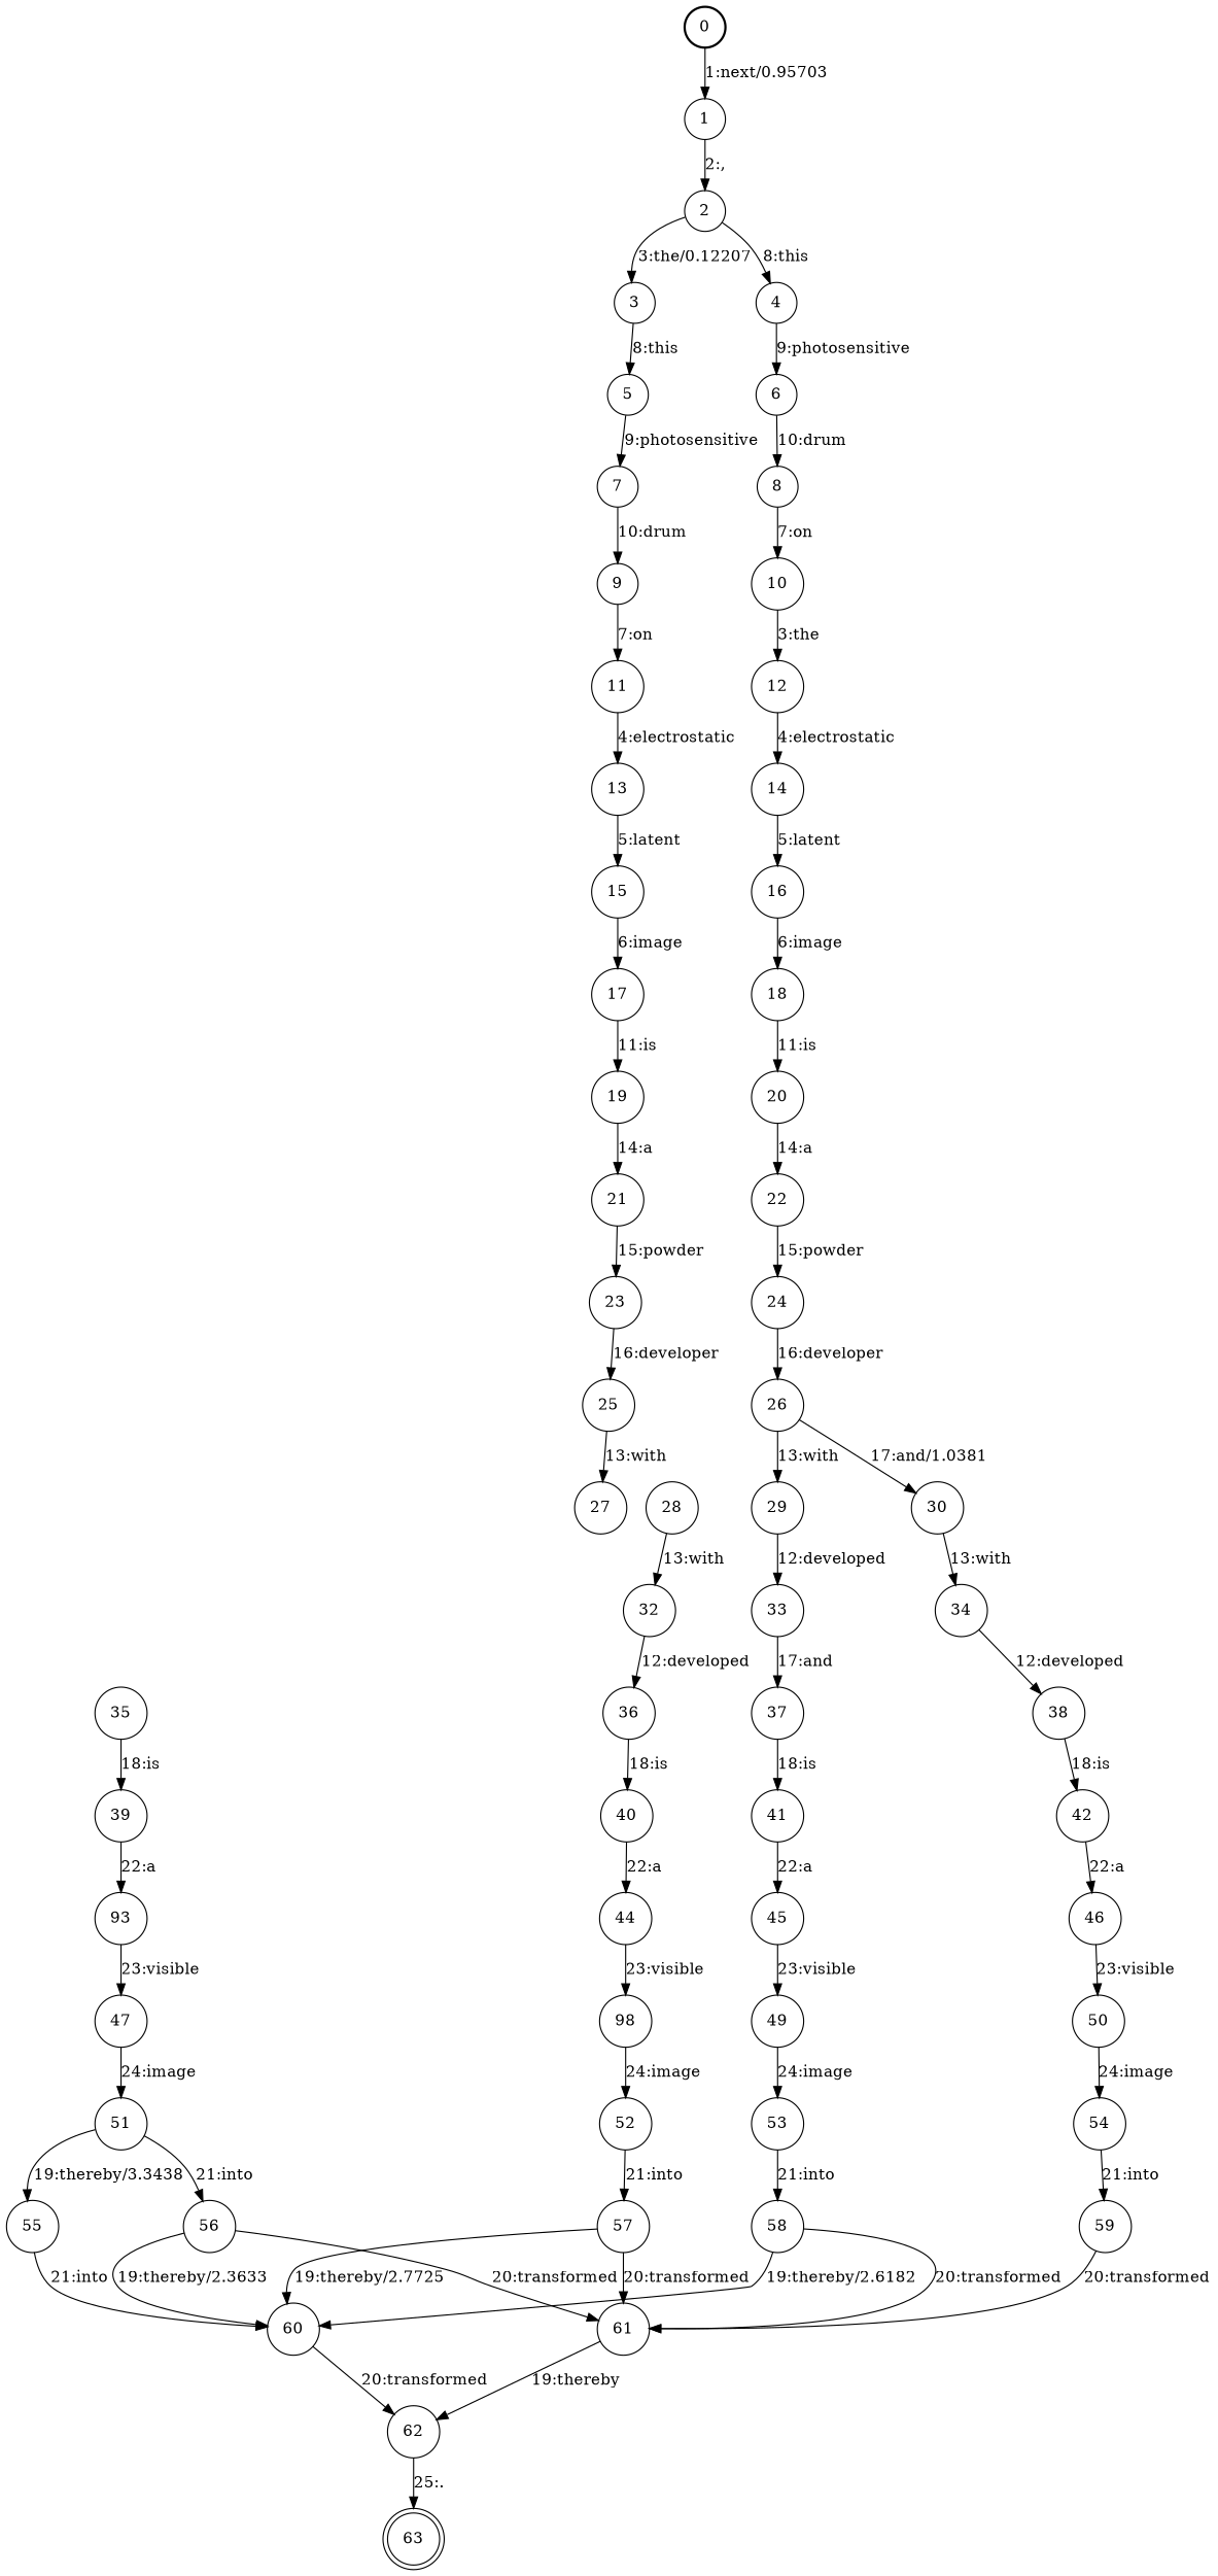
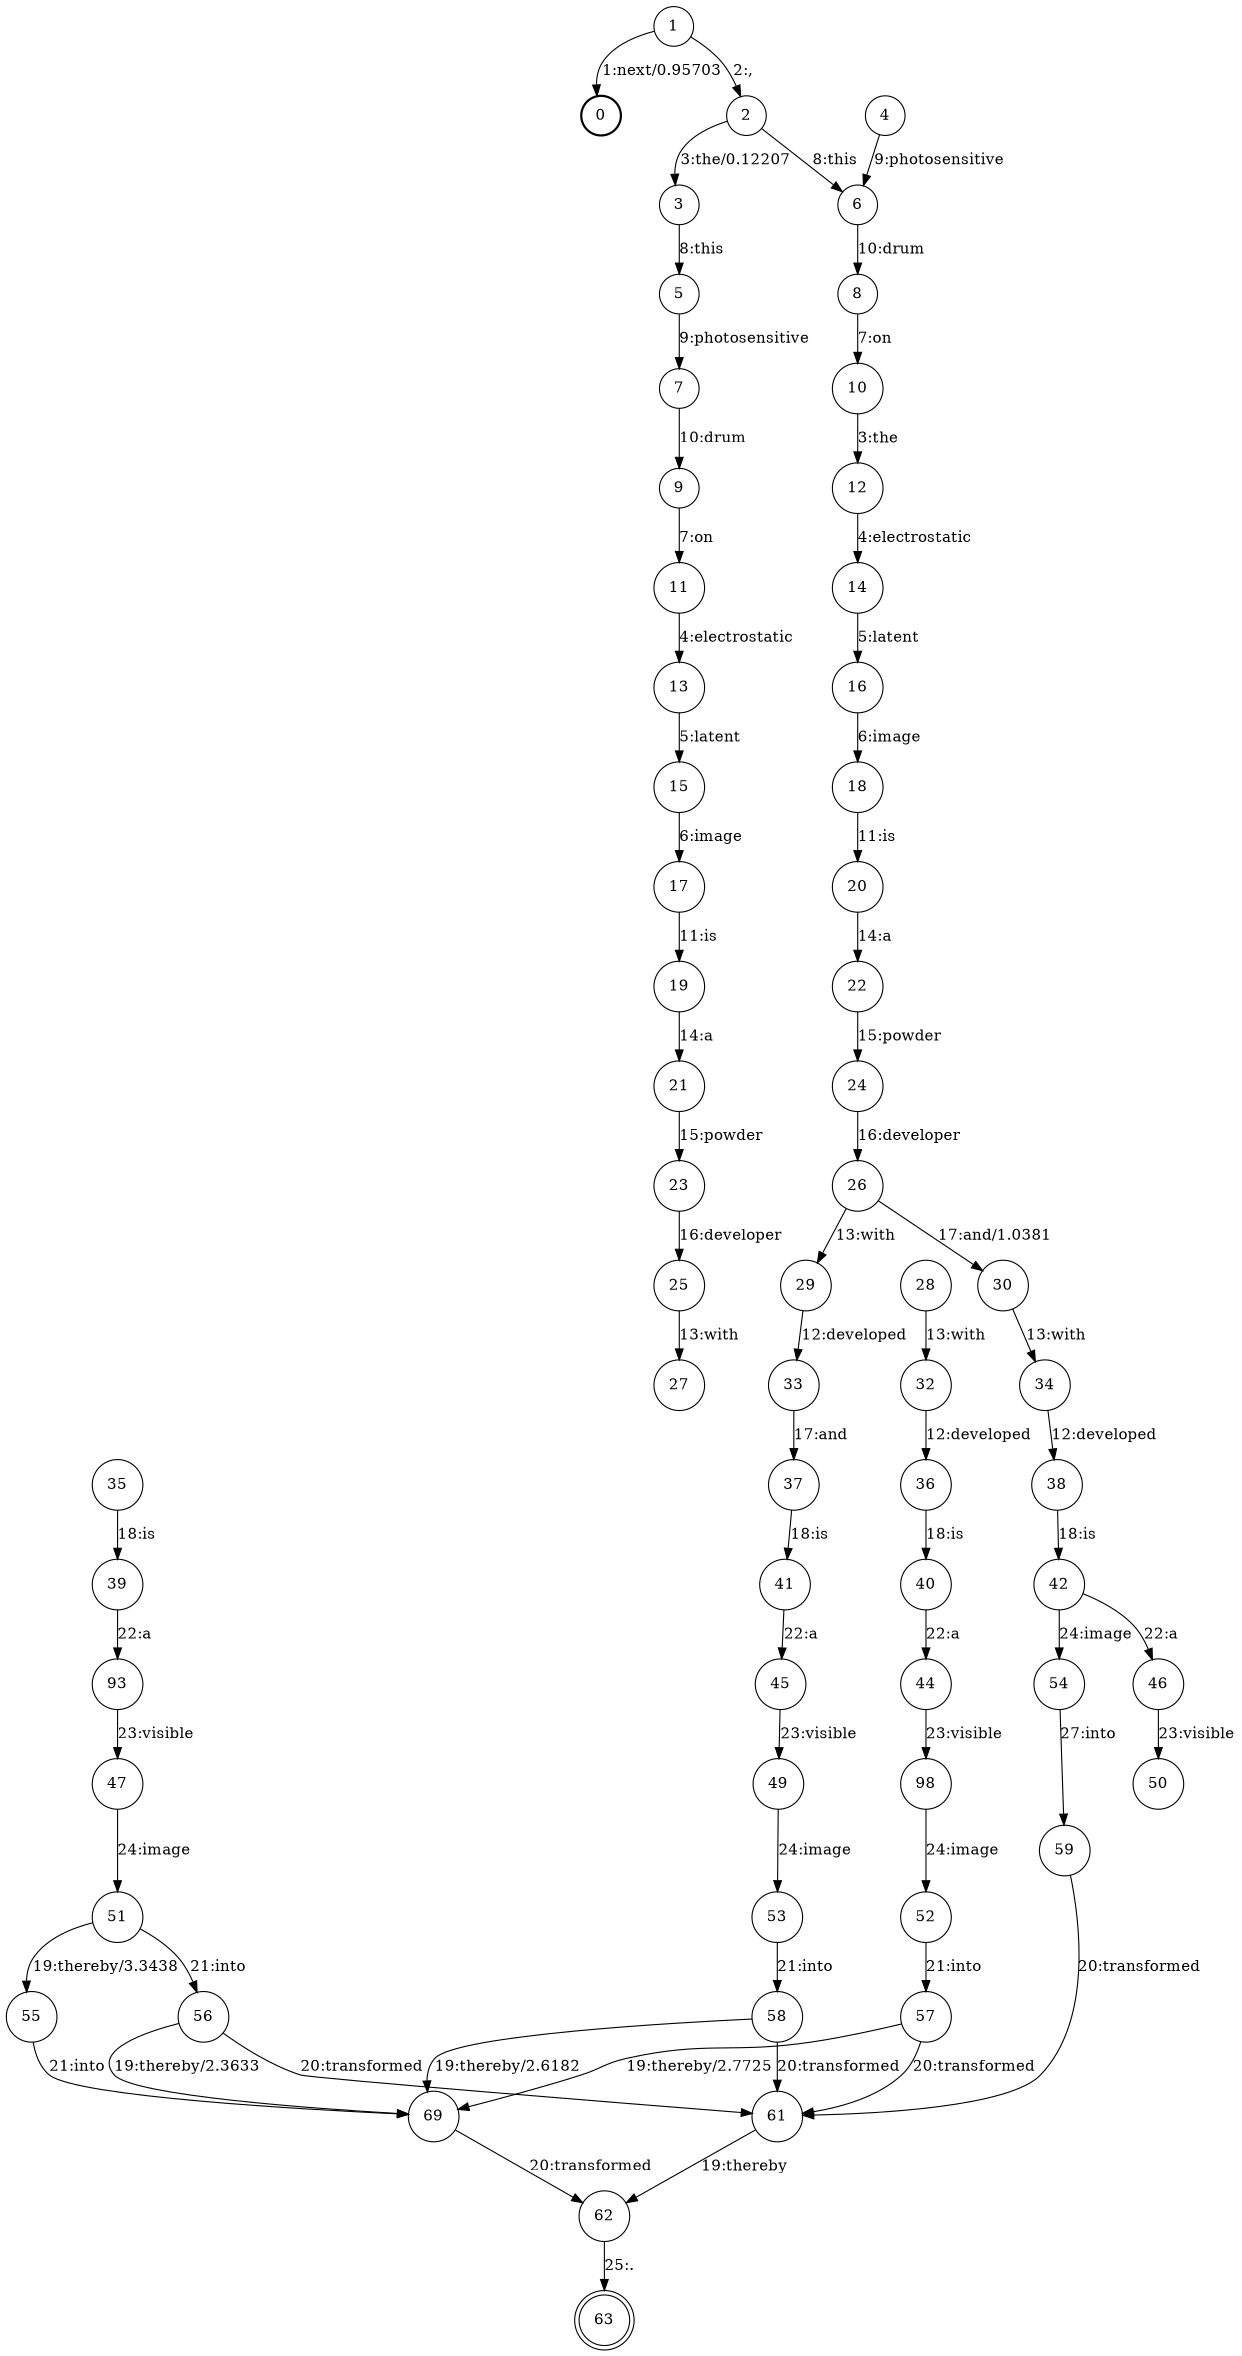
  digraph {
    nodesep=0.25
    rankdir=TB
    ranksep=0.4
    node [fontsize=14 shape=circle style=solid]
    edge [fontsize=14]
    n1 [label=0 style=bold]
    n2 [label=1]
    n3 [label=2]
    n4 [label=3]
    n5 [label=4]
    n6 [label=5]
    n7 [label=6]
    n8 [label=7]
    n9 [label=8]
    n10 [label=9]
    n11 [label=10]
    n12 [label=11]
    n13 [label=12]
    n14 [label=13]
    n15 [label=14]
    n16 [label=15]
    n17 [label=16]
    n18 [label=17]
    n19 [label=18]
    n20 [label=19]
    n21 [label=20]
    n22 [label=21]
    n23 [label=22]
    n24 [label=23]
    n25 [label=24]
    n26 [label=25]
    n27 [label=26]
    n28 [label=27]
    n29 [label=29]
    n30 [label=30]
    n31 [label=28]
    n32 [label=32]
    n33 [label=33]
    n34 [label=34]
    n35 [label=36]
    n36 [label=37]
    n37 [label=38]
    n38 [label=35]
    n39 [label=39]
    n40 [label=40]
    n41 [label=41]
    n42 [label=42]
    n43 [label=93]
    n44 [label=44]
    n45 [label=45]
    n46 [label=46]
    n47 [label=47]
    n48 [label=98]
    n49 [label=49]
    n50 [label=50]
    n51 [label=51]
    n52 [label=52]
    n53 [label=53]
    n54 [label=54]
    n55 [label=55]
    n56 [label=56]
    n57 [label=57]
    n58 [label=58]
    n59 [label=59]
-   n60 [label=60]
+   n60 [label=69]
    n61 [label=61]
    n62 [label=62]
    n63 [label=63 shape=doublecircle]
-   n1 -> n2 [label="1:next/0.95703"]
+   n2 -> n1 [label="1:next/0.95703"]
    n2 -> n3 [label="2:,"]
    n3 -> n4 [label="3:the/0.12207"]
-   n3 -> n5 [label="8:this"]
+   n3 -> n7 [label="8:this"]
    n4 -> n6 [label="8:this"]
    n5 -> n7 [label="9:photosensitive"]
    n6 -> n8 [label="9:photosensitive"]
    n7 -> n9 [label="10:drum"]
    n8 -> n10 [label="10:drum"]
    n9 -> n11 [label="7:on"]
    n10 -> n12 [label="7:on"]
    n11 -> n13 [label="3:the"]
    n12 -> n14 [label="4:electrostatic"]
    n13 -> n15 [label="4:electrostatic"]
    n14 -> n16 [label="5:latent"]
    n15 -> n17 [label="5:latent"]
    n16 -> n18 [label="6:image"]
    n17 -> n19 [label="6:image"]
    n18 -> n20 [label="11:is"]
    n19 -> n21 [label="11:is"]
    n20 -> n22 [label="14:a"]
    n21 -> n23 [label="14:a"]
    n22 -> n24 [label="15:powder"]
    n23 -> n25 [label="15:powder"]
    n24 -> n26 [label="16:developer"]
    n25 -> n27 [label="16:developer"]
    n26 -> n28 [label="13:with"]
    n27 -> n29 [label="13:with"]
    n27 -> n30 [label="17:and/1.0381"]
    n29 -> n33 [label="12:developed"]
    n30 -> n34 [label="13:with"]
    n31 -> n32 [label="13:with"]
    n32 -> n35 [label="12:developed"]
    n33 -> n36 [label="17:and"]
    n34 -> n37 [label="12:developed"]
    n35 -> n40 [label="18:is"]
    n36 -> n41 [label="18:is"]
    n37 -> n42 [label="18:is"]
    n38 -> n39 [label="18:is"]
    n39 -> n43 [label="22:a"]
    n40 -> n44 [label="22:a"]
    n41 -> n45 [label="22:a"]
    n42 -> n46 [label="22:a"]
    n43 -> n47 [label="23:visible"]
    n44 -> n48 [label="23:visible"]
    n45 -> n49 [label="23:visible"]
    n46 -> n50 [label="23:visible"]
    n47 -> n51 [label="24:image"]
    n48 -> n52 [label="24:image"]
    n49 -> n53 [label="24:image"]
-   n50 -> n54 [label="24:image"]
+   n42 -> n54 [label="24:image"]
    n51 -> n55 [label="19:thereby/3.3438"]
    n51 -> n56 [label="21:into"]
    n52 -> n57 [label="21:into"]
    n53 -> n58 [label="21:into"]
-   n54 -> n59 [label="21:into"]
+   n54 -> n59 [label="27:into"]
    n55 -> n60 [label="21:into"]
    n56 -> n60 [label="19:thereby/2.3633"]
    n56 -> n61 [label="20:transformed"]
    n57 -> n60 [label="19:thereby/2.7725"]
    n57 -> n61 [label="20:transformed"]
    n58 -> n60 [label="19:thereby/2.6182"]
    n58 -> n61 [label="20:transformed"]
    n59 -> n61 [label="20:transformed"]
    n60 -> n62 [label="20:transformed"]
    n61 -> n62 [label="19:thereby"]
    n62 -> n63 [label="25:."]
  }
